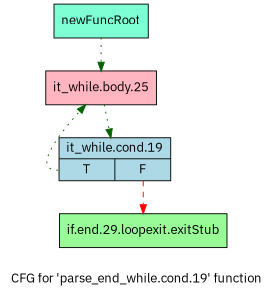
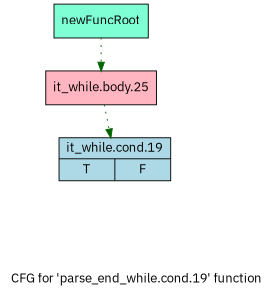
  digraph {
    fontname="IBM Plex Sans"
    label="CFG for 'parse_end_while.cond.19' function"
    node [fontname="IBM Plex Sans" shape=record style=filled]
    edge [color=darkgreen fontname="IBM Plex Sans" style=dotted]
    n1 [fillcolor=aquamarine label="{newFuncRoot}"]
    n2 [fillcolor=lightpink label="{it_while.body.25}"]
    n3 [fillcolor=lightblue label="{it_while.cond.19|{<s0>T|<s1>F}}"]
-   n4 [fillcolor=palegreen label="{if.end.29.loopexit.exitStub}"]
    n1 -> n2
    n2 -> n3
-   n3 -> n2 [tailport=s0]
-   n3 -> n4 [color=red style=dashed tailport=s1]
  }
